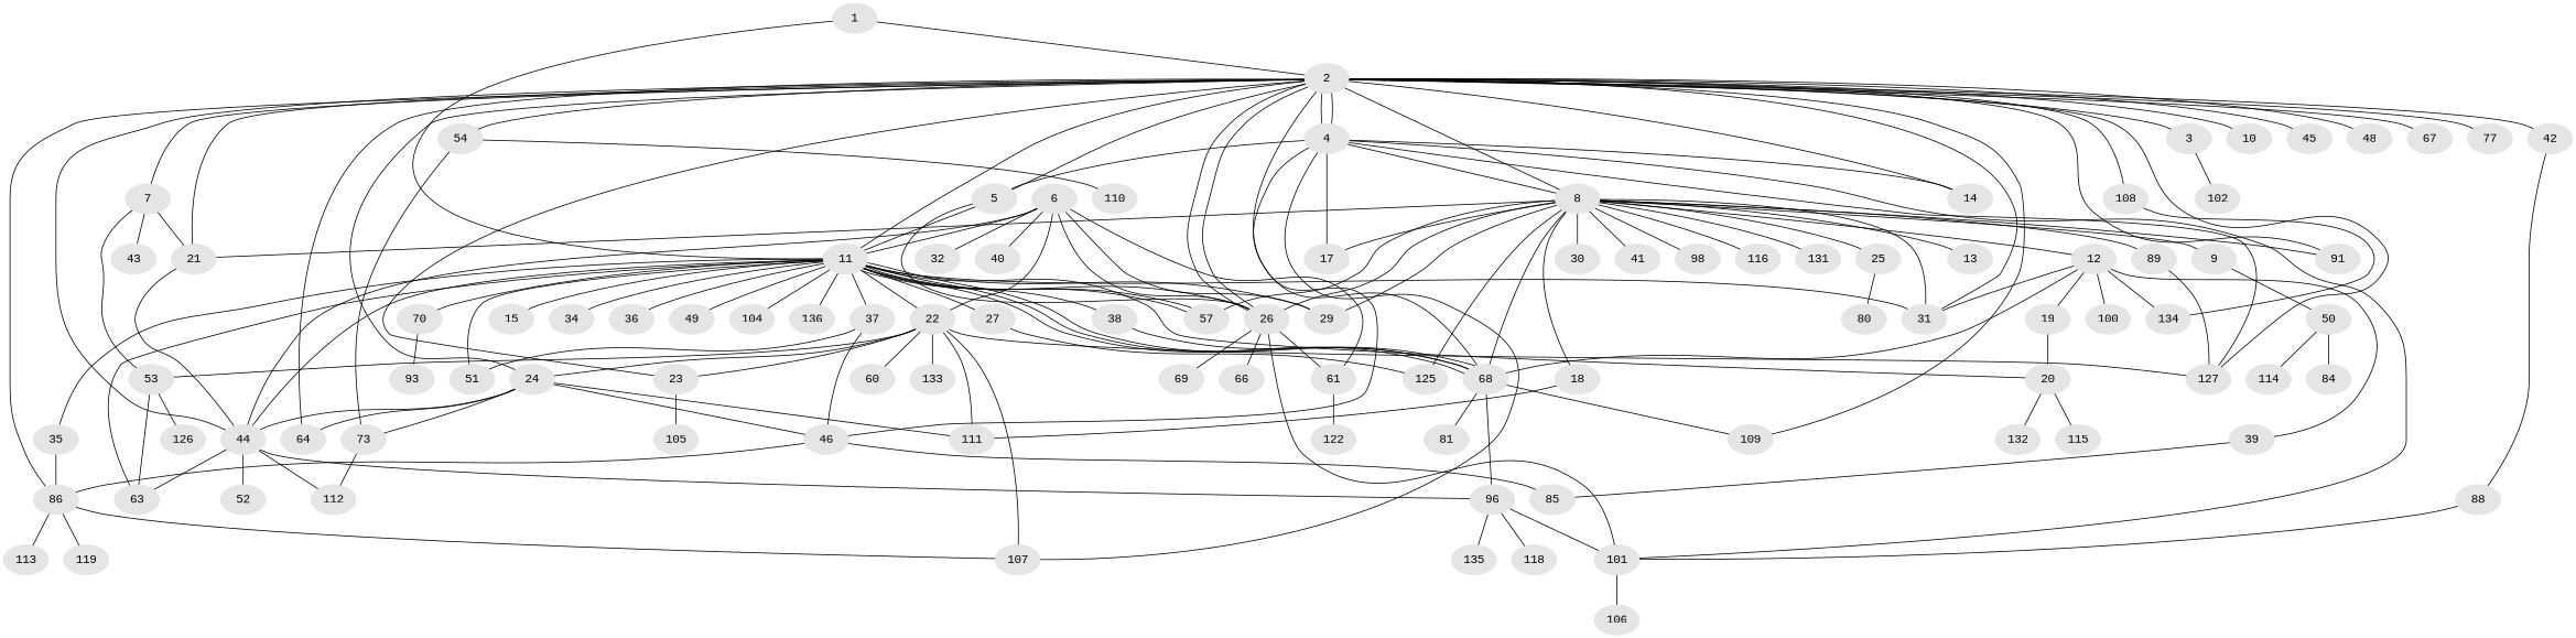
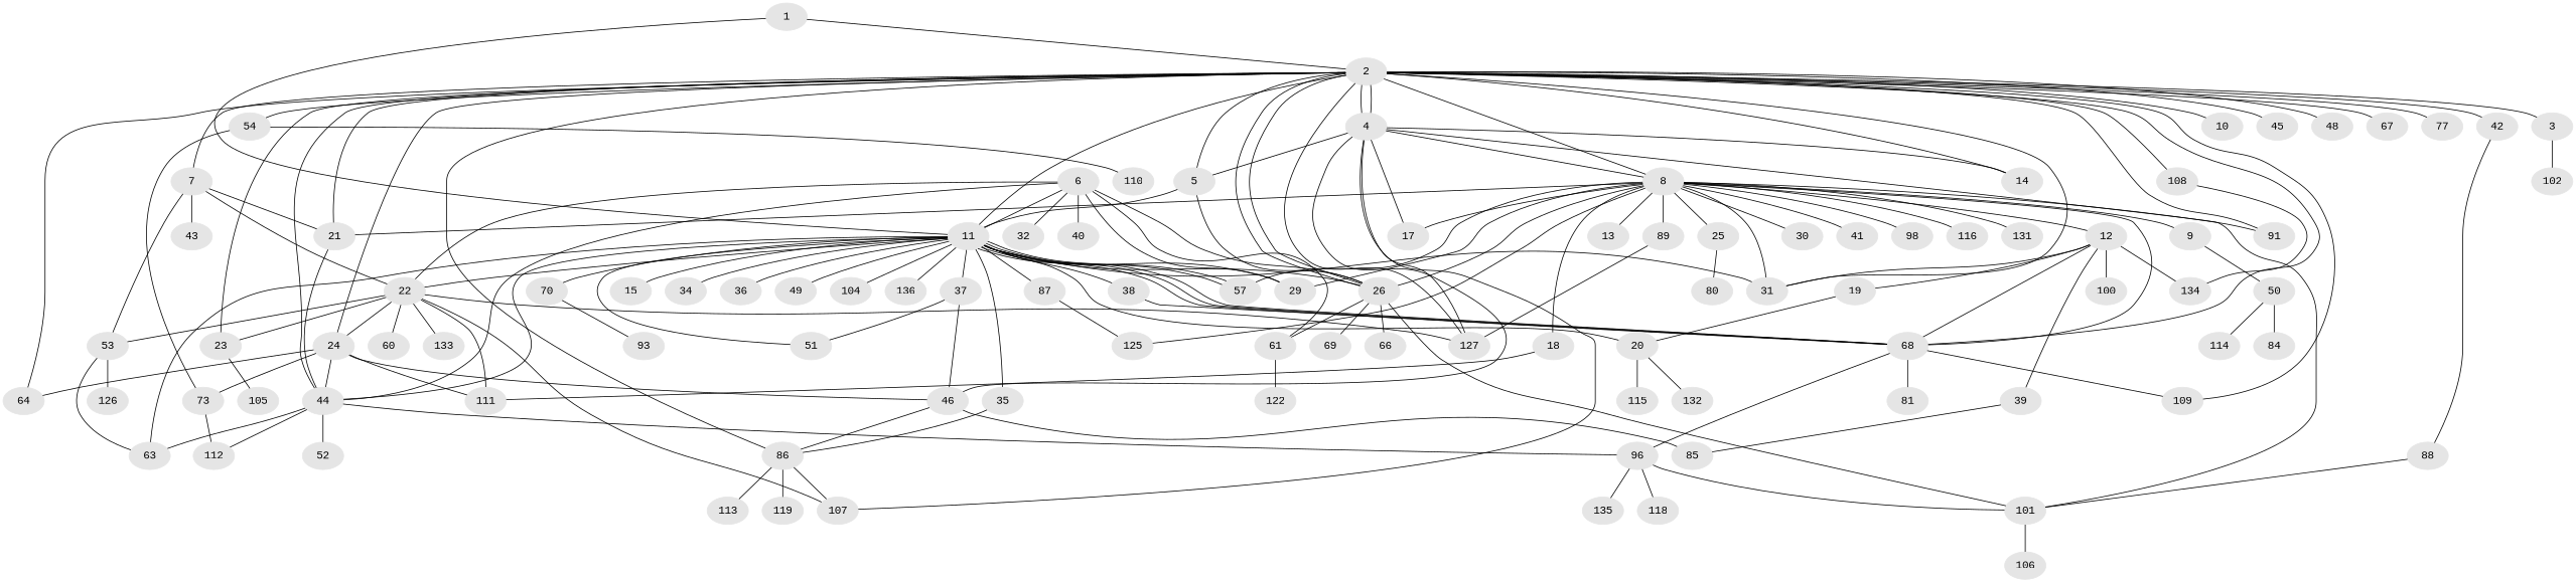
  graph {
    fontname="Liberation Mono"
    node [color=gray90 fontname="Liberation Mono" style=filled]
    edge [fontname="Liberation Mono"]
    1 [super="+87"]
    2 [super="+97"]
    11 [super="+94"]
    3
    4 [super="+78"]
    5 [super="+55"]
    7 [super="+16"]
    8 [super="+47"]
    10
    14
    21
    23 [super="+92"]
    24 [super="+58"]
    26 [super="+72"]
    31 [super="+74"]
    42 [super="+103"]
    44 [super="+124"]
    45
    48
    54 [super="+83"]
    64
    67
    68 [super="+120"]
    77
    86 [super="+121"]
    91
    108
    109
    127 [super="+130"]
    22 [super="+33"]
    29 [super="+79"]
    57
    15
    20 [super="+59"]
-   27
+   27 [label=87]
    34
    35
    36
    37
    38 [super="+62"]
    49
    51 [super="+65"]
    63 [super="+117"]
    70
    104
    136
    102
    17
    46 [super="+71"]
    101
    107
    6
    32 [super="+75"]
    40
    61 [super="+99"]
    43
    53 [super="+56"]
    9
    12 [super="+28"]
    13
    18
    25
    30
    41 [super="+90"]
    89 [super="+128"]
    98
    116
    125 [super="+129"]
    131
    105
    111
    73 [super="+95"]
    66
    69
    88
    52
    96
    112
    110
    81
    113
    119
    134
    85
    106
    60
    133
    122
    126
    50 [super="+82"]
    19
    39 [super="+76"]
    100 [super="+123"]
    80
    84
    114
    115
    132
    93
    118
    135
    1 -- 2
    1 -- 11
    2 -- 11
    2 -- 3
    2 -- 4 [weight=2]
    2 -- 4
    2 -- 5 [weight=2]
    2 -- 7
    2 -- 8
    2 -- 10
    2 -- 14
    2 -- 21
    2 -- 23
    2 -- 24
    2 -- 26
    2 -- 26
    2 -- 31
    2 -- 42
    2 -- 44
    2 -- 45
    2 -- 48
    2 -- 54
    2 -- 64
    2 -- 67
    2 -- 68
    2 -- 77
    2 -- 86 [weight=2]
    2 -- 91
    2 -- 108
    2 -- 109
    2 -- 127
    11 -- 26
    11 -- 31 [weight=2]
    11 -- 44
    11 -- 68
    11 -- 68
    11 -- 68
    11 -- 22
    11 -- 29
    11 -- 57
    11 -- 57
    11 -- 15
    11 -- 20 [weight=2]
    11 -- 27
    11 -- 34
    11 -- 35
    11 -- 36
    11 -- 37
    11 -- 38
    11 -- 49
    11 -- 51
    11 -- 63
    11 -- 70
    11 -- 104
    11 -- 136
    3 -- 102
    4 -- 5
    4 -- 8 [weight=2]
    4 -- 14
    4 -- 127
    4 -- 17
    4 -- 46
    4 -- 101
    4 -- 107
    5 -- 11
    5 -- 26
    7 -- 21
+   7 -- 22
    7 -- 43
    7 -- 53
    8 -- 21
    8 -- 26
    8 -- 31
    8 -- 68
    8 -- 91
    8 -- 29
    8 -- 57
    8 -- 17
    8 -- 9
    8 -- 12
    8 -- 13
    8 -- 18
    8 -- 25
    8 -- 30
    8 -- 41
    8 -- 89
    8 -- 98
    8 -- 116
    8 -- 125
    8 -- 131
    21 -- 44
    23 -- 105
    24 -- 44
    24 -- 64
    24 -- 46
    24 -- 111
    24 -- 73
    26 -- 101
    26 -- 61 [weight=2]
    26 -- 66
    26 -- 69
    42 -- 88
    44 -- 63
    44 -- 52
    44 -- 96
    44 -- 112
    54 -- 73
    54 -- 110
    68 -- 109
    68 -- 96
    68 -- 81
    86 -- 107
    86 -- 113
    86 -- 119
    108 -- 134
    22 -- 23
    22 -- 24
    22 -- 127
    22 -- 107
    22 -- 53
    22 -- 111
    22 -- 60
    22 -- 133
    20 -- 115
    20 -- 132
    27 -- 125
    35 -- 86
    37 -- 51
    37 -- 46
    38 -- 68
    70 -- 93
    46 -- 86
    46 -- 85
    101 -- 106
    6 -- 11
    6 -- 26 [weight=2]
    6 -- 44
    6 -- 22
    6 -- 29
    6 -- 32
    6 -- 40
    6 -- 61 [weight=2]
    61 -- 122
    53 -- 63
    53 -- 126
    9 -- 50
    12 -- 31
    12 -- 68 [weight=2]
    12 -- 134
    12 -- 19
    12 -- 39
    12 -- 100
    18 -- 111
    25 -- 80
    89 -- 127
    73 -- 112
    88 -- 101
    96 -- 101
    96 -- 118
    96 -- 135
    50 -- 84
    50 -- 114
    19 -- 20
    39 -- 85
  }
